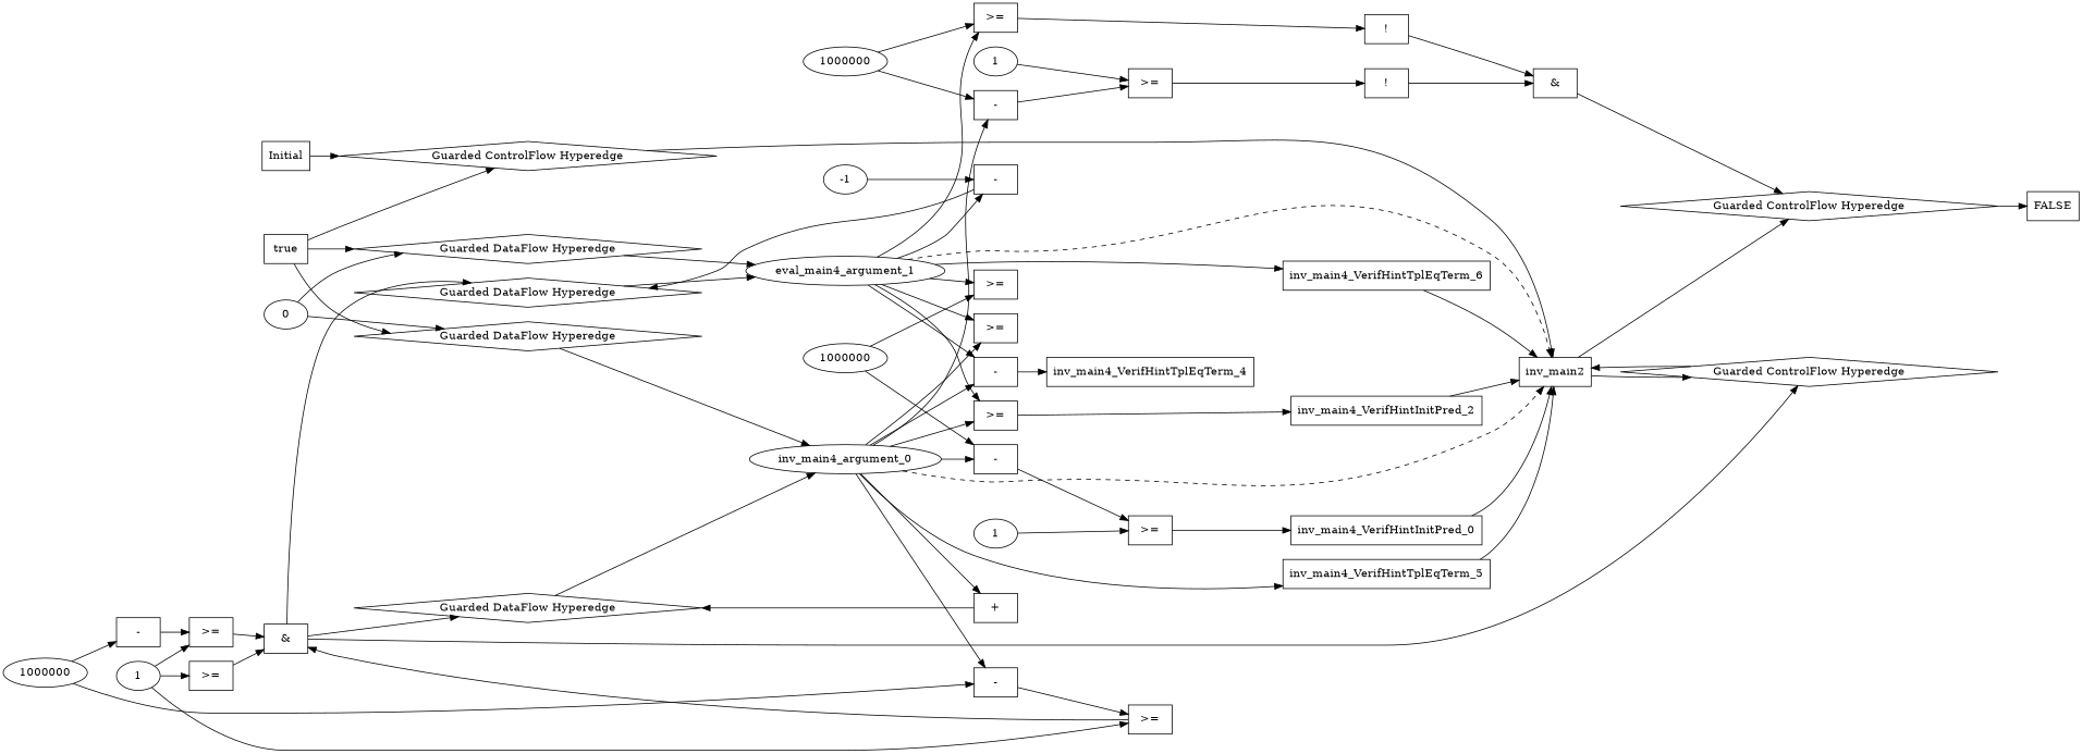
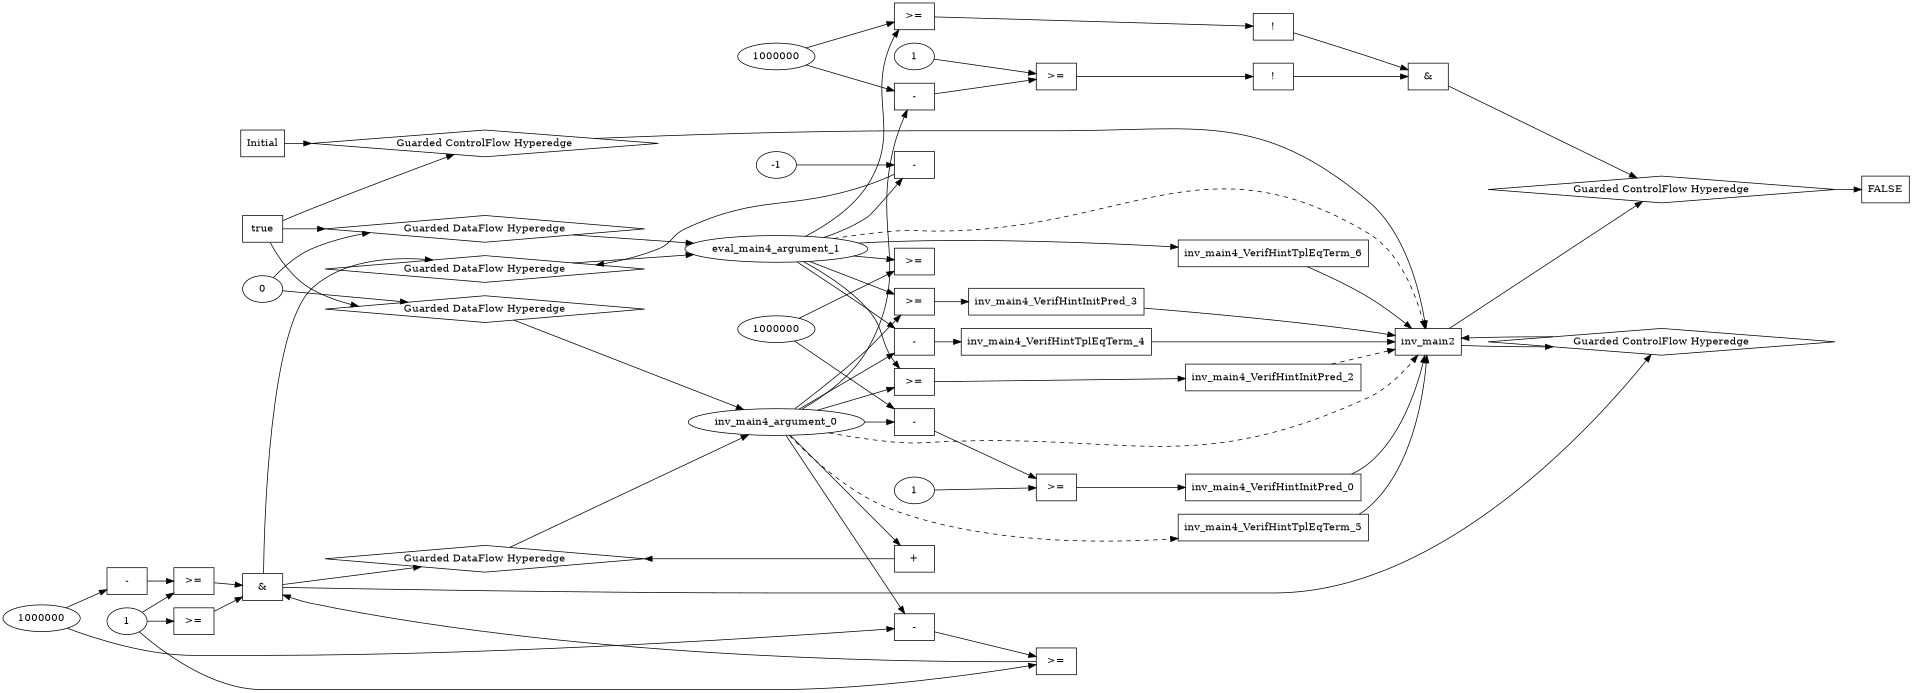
  digraph {
    rankdir=LR
    node [shape=rect]
    n1 [label=inv_main2]
    n2 [label="Guarded ControlFlow Hyperedge" shape=diamond]
    n3 [label="Guarded ControlFlow Hyperedge" shape=diamond]
    n4 [label=FALSE]
    n5 [label=Initial]
    n6 [label="Guarded ControlFlow Hyperedge" shape=diamond]
    n7 [label=inv_main4_argument_0 shape=oval]
    n8 [label="-"]
    n9 [label="+"]
    n10 [label="-"]
    n11 [label="-"]
    n12 [label=">="]
    n13 [label=">="]
    n14 [label="-"]
    n15 [label=inv_main4_VerifHintTplEqTerm_5]
    n16 [label=">="]
    n17 [label="Guarded DataFlow Hyperedge" shape=diamond]
    n18 [label=">="]
    n19 [label=">="]
    n20 [label=inv_main4_VerifHintInitPred_2]
+   n21 [label=inv_main4_VerifHintInitPred_3]
    n22 [label=inv_main4_VerifHintTplEqTerm_4]
    n23 [label=eval_main4_argument_1 shape=oval]
    n24 [label="-"]
    n25 [label=">="]
    n26 [label=">="]
    n27 [label=inv_main4_VerifHintTplEqTerm_6]
    n28 [label="Guarded DataFlow Hyperedge" shape=diamond]
    n29 [label="!"]
    n30 [label=true]
    n31 [label="Guarded DataFlow Hyperedge" shape=diamond]
    n32 [label="Guarded DataFlow Hyperedge" shape=diamond]
    n33 [label=0 shape=""]
    n34 [label="&"]
    n35 [label=">="]
    n36 [label=1 shape=""]
    n37 [label=">="]
    n38 [label="-"]
    n39 [label=1000000 shape=""]
    n40 [label=-1 shape=""]
    n41 [label="&"]
    n42 [label=1000000 shape=""]
    n43 [label="!"]
    n44 [label=1 shape=""]
    n45 [label=inv_main4_VerifHintInitPred_0]
    n46 [label=1000000 shape=""]
    n47 [label=1 shape=""]
    n1 -> n2
    n1 -> n3
    n2 -> n1
    n3 -> n4
    n5 -> n6
    n6 -> n1
    n7 -> n1 [style=dashed]
    n7 -> n8
    n7 -> n9
    n7 -> n10
    n7 -> n11
    n7 -> n12
    n7 -> n13
    n7 -> n14
-   n7 -> n15
+   n7 -> n15 [style=dashed]
    n8 -> n16
    n9 -> n17
    n10 -> n18
    n11 -> n19
    n12 -> n20
+   n13 -> n21
    n14 -> n22
    n15 -> n1
    n16 -> n34
    n17 -> n7
    n18 -> n43
    n19 -> n45
-   n20 -> n1
+   n20 -> n1 [style=dashed]
+   n21 -> n1
+   n22 -> n1
    n23 -> n1 [style=dashed]
    n23 -> n12
    n23 -> n13
    n23 -> n14
    n23 -> n24
    n23 -> n25
    n23 -> n26
    n23 -> n27
    n24 -> n28
    n25 -> n29
    n27 -> n1
    n28 -> n23
    n29 -> n41
    n30 -> n6
    n30 -> n31
    n30 -> n32
    n31 -> n7
    n32 -> n23
    n33 -> n31
    n33 -> n32
    n34 -> n2
    n34 -> n17
    n34 -> n28
    n35 -> n34
    n36 -> n16
    n36 -> n35
    n36 -> n37
    n37 -> n34
    n38 -> n37
    n39 -> n8
    n39 -> n38
    n40 -> n24
    n41 -> n3
    n42 -> n10
    n42 -> n25
    n43 -> n41
    n44 -> n18
    n45 -> n1
    n46 -> n11
    n46 -> n26
    n47 -> n19
  }
